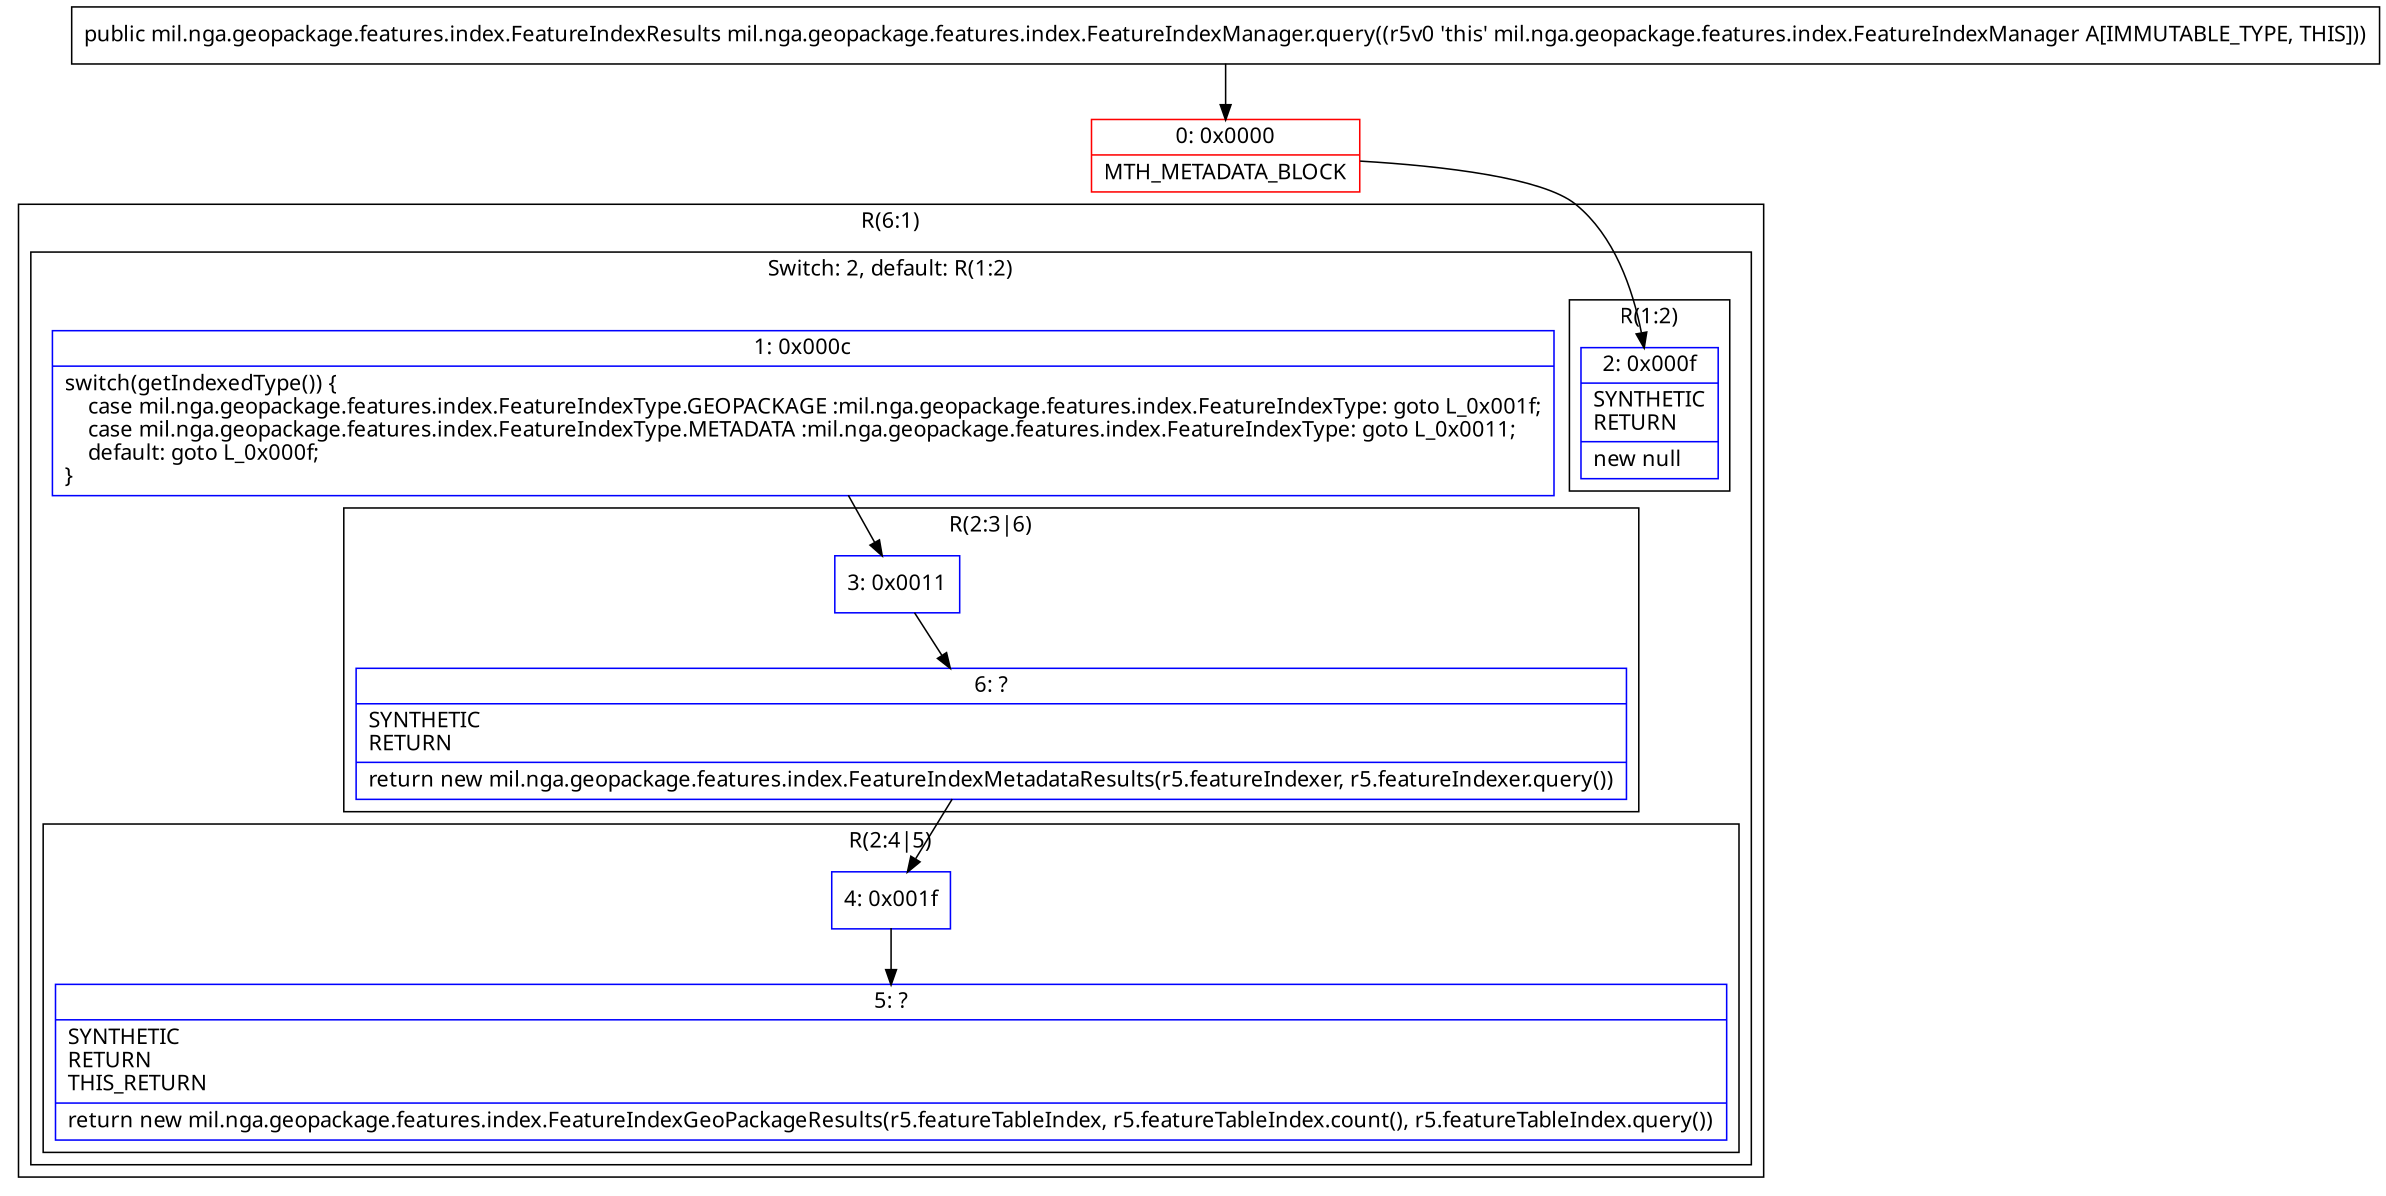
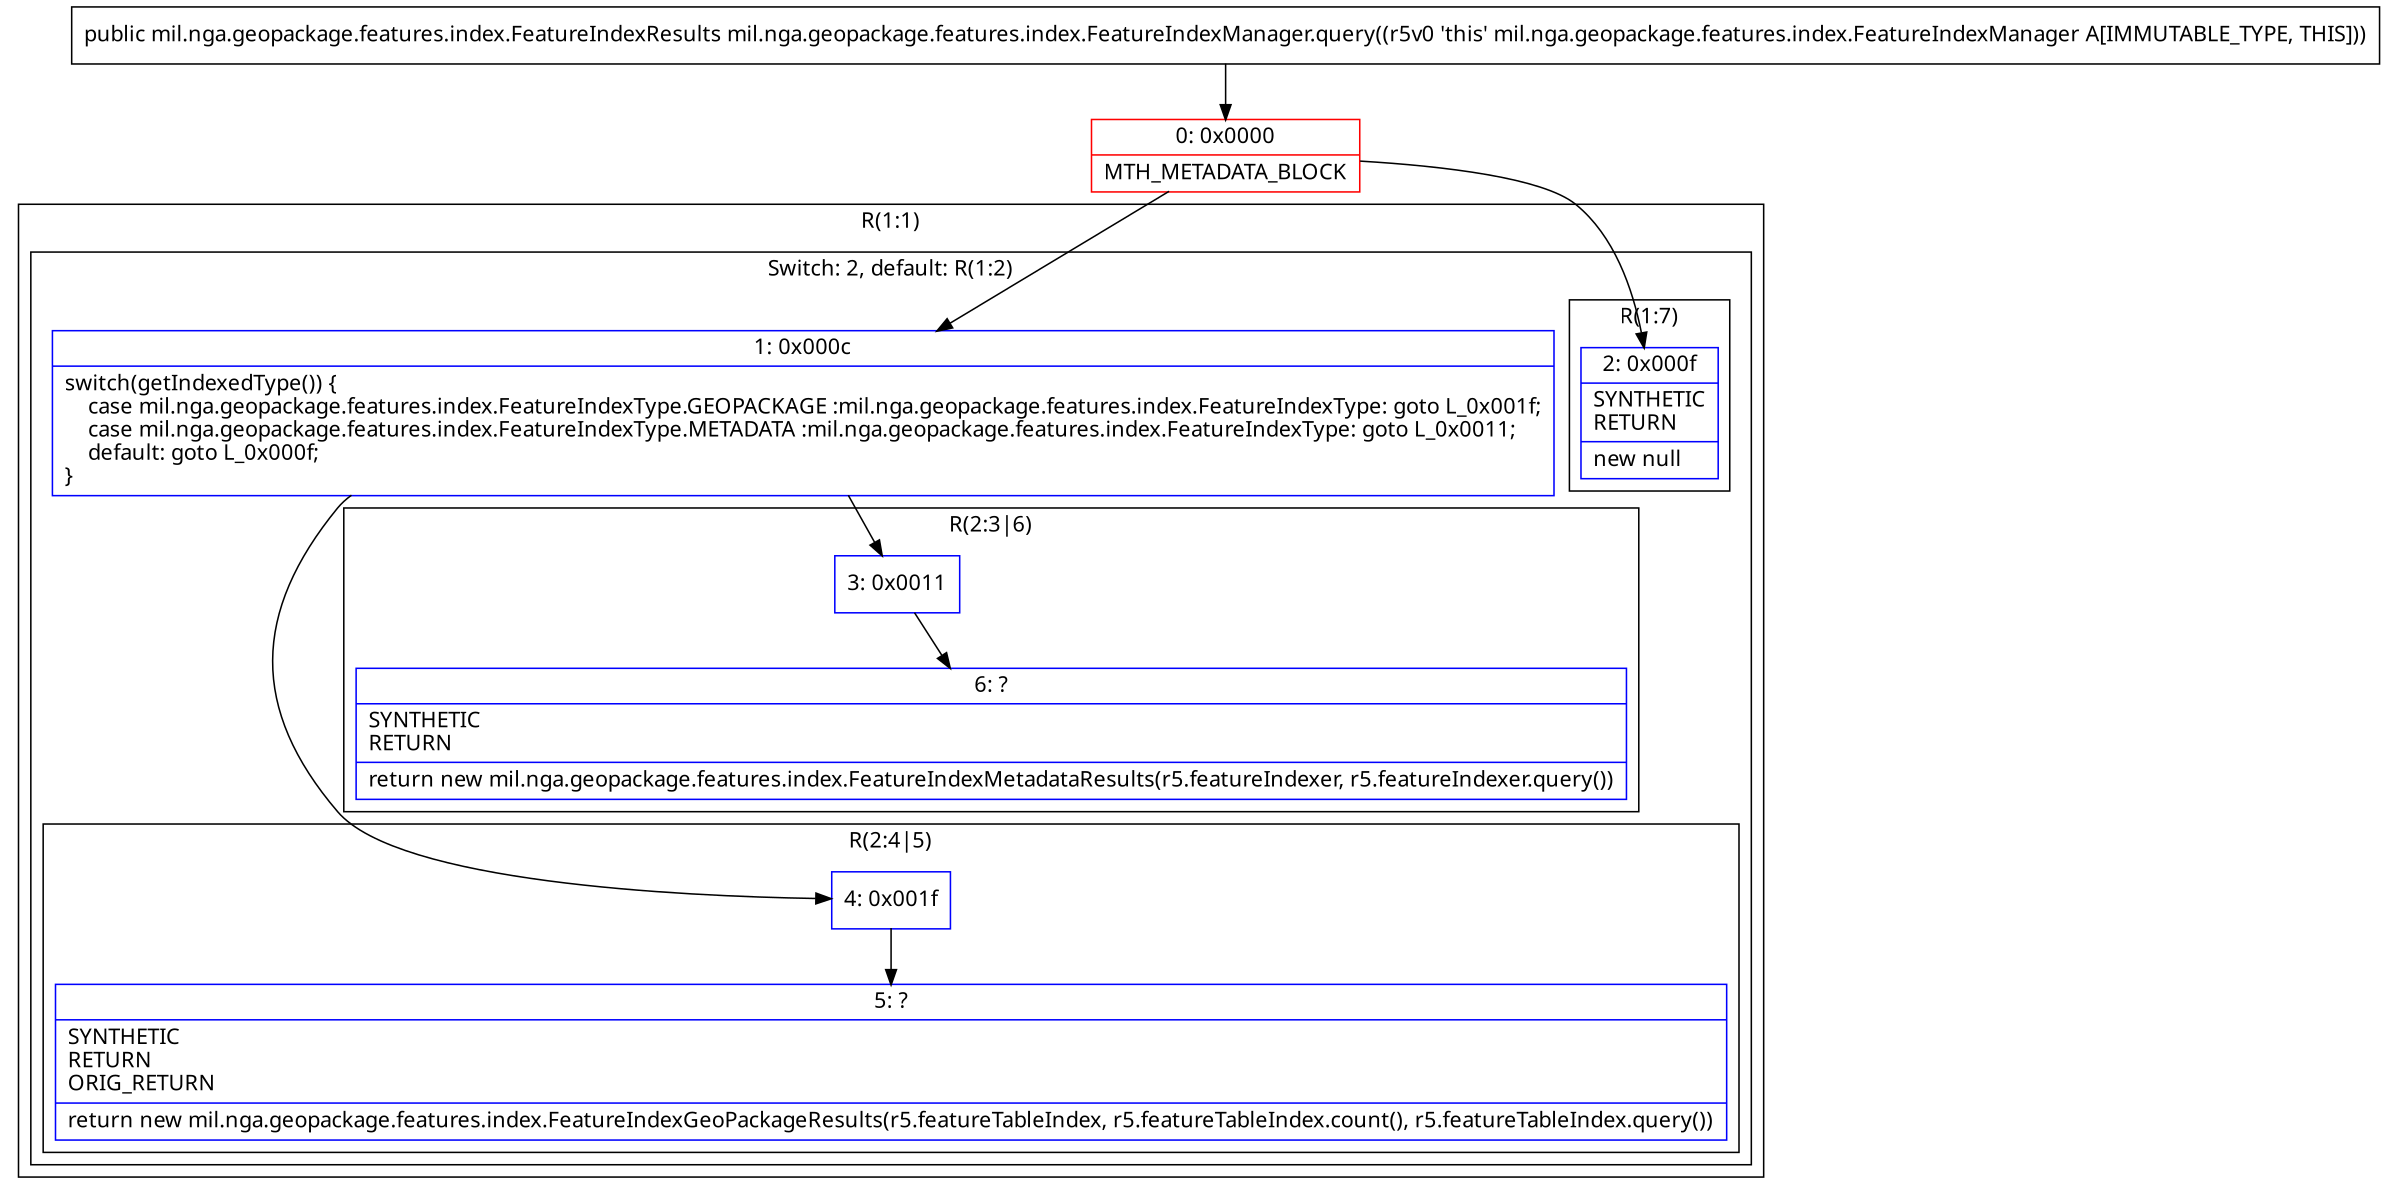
  digraph {
    fontname="Noto Sans"
    node [color=blue fontname="Noto Sans" shape=record]
    edge [fontname="Noto Sans"]
    n1 [label="{4\:\ 0x001f}"]
-   n2 [label="{5\:\ ?|SYNTHETIC\lRETURN\lTHIS_RETURN\l|return new mil.nga.geopackage.features.index.FeatureIndexGeoPackageResults(r5.featureTableIndex, r5.featureTableIndex.count(), r5.featureTableIndex.query())\l}"]
+   n2 [label="{5\:\ ?|SYNTHETIC\lRETURN\lORIG_RETURN\l|return new mil.nga.geopackage.features.index.FeatureIndexGeoPackageResults(r5.featureTableIndex, r5.featureTableIndex.count(), r5.featureTableIndex.query())\l}"]
    n3 [label="{3\:\ 0x0011}"]
    n4 [label="{6\:\ ?|SYNTHETIC\lRETURN\l|return new mil.nga.geopackage.features.index.FeatureIndexMetadataResults(r5.featureIndexer, r5.featureIndexer.query())\l}"]
    n5 [label="{2\:\ 0x000f|SYNTHETIC\lRETURN\l|new null\l}"]
    n6 [label="{1\:\ 0x000c|switch(getIndexedType()) \{\l    case mil.nga.geopackage.features.index.FeatureIndexType.GEOPACKAGE :mil.nga.geopackage.features.index.FeatureIndexType: goto L_0x001f;\l    case mil.nga.geopackage.features.index.FeatureIndexType.METADATA :mil.nga.geopackage.features.index.FeatureIndexType: goto L_0x0011;\l    default: goto L_0x000f;\l\}\l}"]
    n7 [color=red label="{0\:\ 0x0000|MTH_METADATA_BLOCK\l}"]
    n8 [label="{public mil.nga.geopackage.features.index.FeatureIndexResults mil.nga.geopackage.features.index.FeatureIndexManager.query((r5v0 'this' mil.nga.geopackage.features.index.FeatureIndexManager A[IMMUTABLE_TYPE, THIS])) }" color=""]
    subgraph cluster_1 {
-     label="R(6:1)"
+     label="R(1:1)"
      subgraph cluster_2 {
        label="Switch: 2, default: R(1:2)"
        n6
        subgraph cluster_3 {
          label="R(2:4|5)"
          n1
          n2
        }
        subgraph cluster_4 {
          label="R(2:3|6)"
          n3
          n4
        }
        subgraph cluster_5 {
-         label="R(1:2)"
+         label="R(1:7)"
          n5
        }
      }
    }
    n1 -> n2
    n3 -> n4
-   n4 -> n1
+   n6 -> n1
    n6 -> n3
    n7 -> n5
+   n7 -> n6
    n8 -> n7
  }
